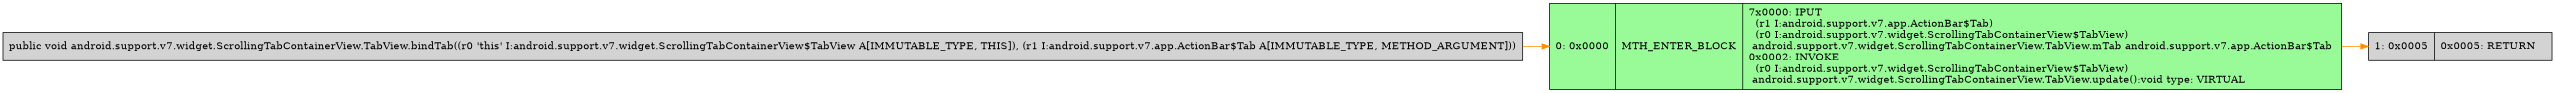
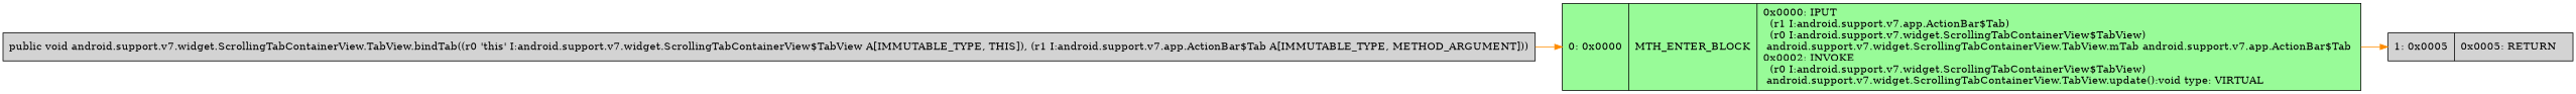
  digraph {
    rankdir=LR
    node [shape=record style=filled fillcolor=lightgrey]
    edge [color=darkorange arrowhead=normal]
-   n1 [label="{0\:\ 0x0000|MTH_ENTER_BLOCK\l|7x0000: IPUT  \l  (r1 I:android.support.v7.app.ActionBar$Tab)\l  (r0 I:android.support.v7.widget.ScrollingTabContainerView$TabView)\l android.support.v7.widget.ScrollingTabContainerView.TabView.mTab android.support.v7.app.ActionBar$Tab \l0x0002: INVOKE  \l  (r0 I:android.support.v7.widget.ScrollingTabContainerView$TabView)\l android.support.v7.widget.ScrollingTabContainerView.TabView.update():void type: VIRTUAL \l}" fillcolor=palegreen]
+   n1 [label="{0\:\ 0x0000|MTH_ENTER_BLOCK\l|0x0000: IPUT  \l  (r1 I:android.support.v7.app.ActionBar$Tab)\l  (r0 I:android.support.v7.widget.ScrollingTabContainerView$TabView)\l android.support.v7.widget.ScrollingTabContainerView.TabView.mTab android.support.v7.app.ActionBar$Tab \l0x0002: INVOKE  \l  (r0 I:android.support.v7.widget.ScrollingTabContainerView$TabView)\l android.support.v7.widget.ScrollingTabContainerView.TabView.update():void type: VIRTUAL \l}" fillcolor=palegreen]
    n2 [label="{1\:\ 0x0005|0x0005: RETURN   \l}"]
    n3 [label="{public void android.support.v7.widget.ScrollingTabContainerView.TabView.bindTab((r0 'this' I:android.support.v7.widget.ScrollingTabContainerView$TabView A[IMMUTABLE_TYPE, THIS]), (r1 I:android.support.v7.app.ActionBar$Tab A[IMMUTABLE_TYPE, METHOD_ARGUMENT])) }"]
    n1 -> n2
    n3 -> n1
  }
